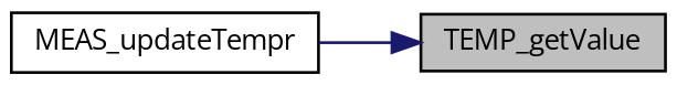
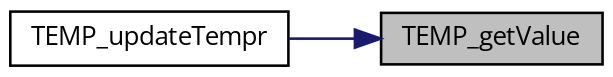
  digraph {
    rankdir=RL
    fontname="Open Sans"
    node [color=black fontname="Open Sans" fontsize=10 shape=record style=filled]
    n1 [fillcolor=grey75 fontcolor=black height=0.2 label=TEMP_getValue width=0.4]
-   n2 [fillcolor=white height=0.2 label=MEAS_updateTempr width=0.4]
+   n2 [fillcolor=white height=0.2 label=TEMP_updateTempr width=0.4]
    n1 -> n2 [color=midnightblue dir=back fontname="Open Sans" fontsize=10 labelfontname=Helvetica labelfontsize=10 style=solid]
  }
